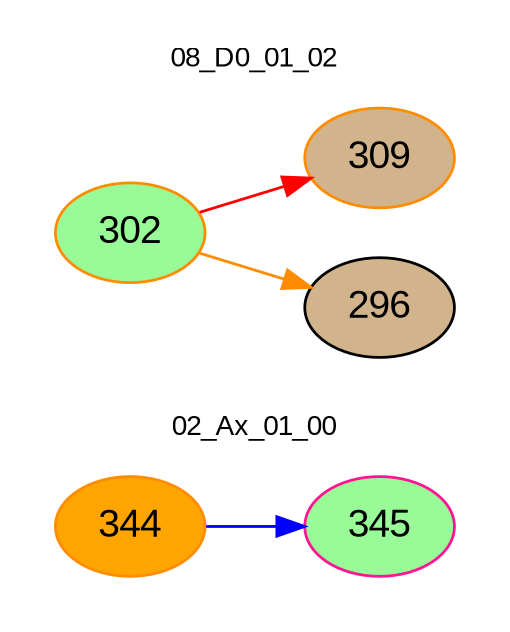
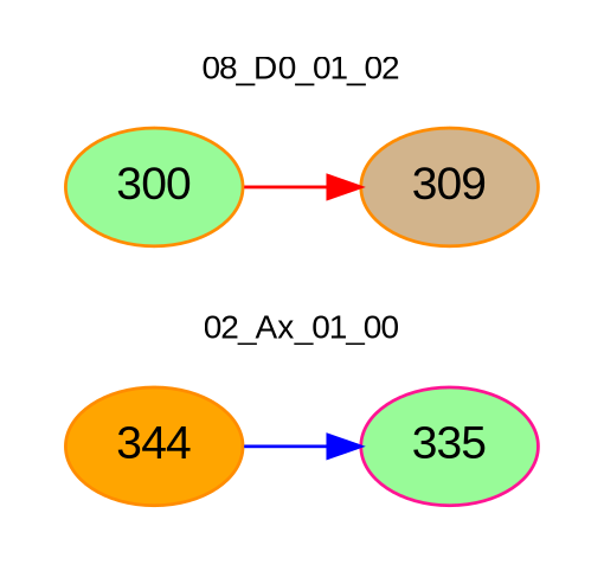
  digraph {
    fontname="Liberation Sans"
    rankdir=LR
    node [color=darkorange fillcolor=palegreen fontname="Liberation Sans" style=filled]
    edge [fontname="Liberation Sans"]
    n1 [fillcolor=orange label=344]
-   n2 [color=deeppink label=345]
-   n3 [label=302]
-   n4 [color=black fillcolor=tan label=296]
+   n2 [color=deeppink label=335]
+   n3 [label=300]
    n5 [fillcolor=tan label=309]
    subgraph cluster_1 {
      color=white
      fontsize=10
      label="02_Ax_01_00"
      n1
      n2
    }
    subgraph cluster_2 {
      color=white
      fontsize=10
      label="08_D0_01_02"
      n3
-     n4
      n5
    }
    n1 -> n2 [color=blue]
-   n3 -> n4 [color=darkorange]
    n3 -> n5 [color=red]
  }
